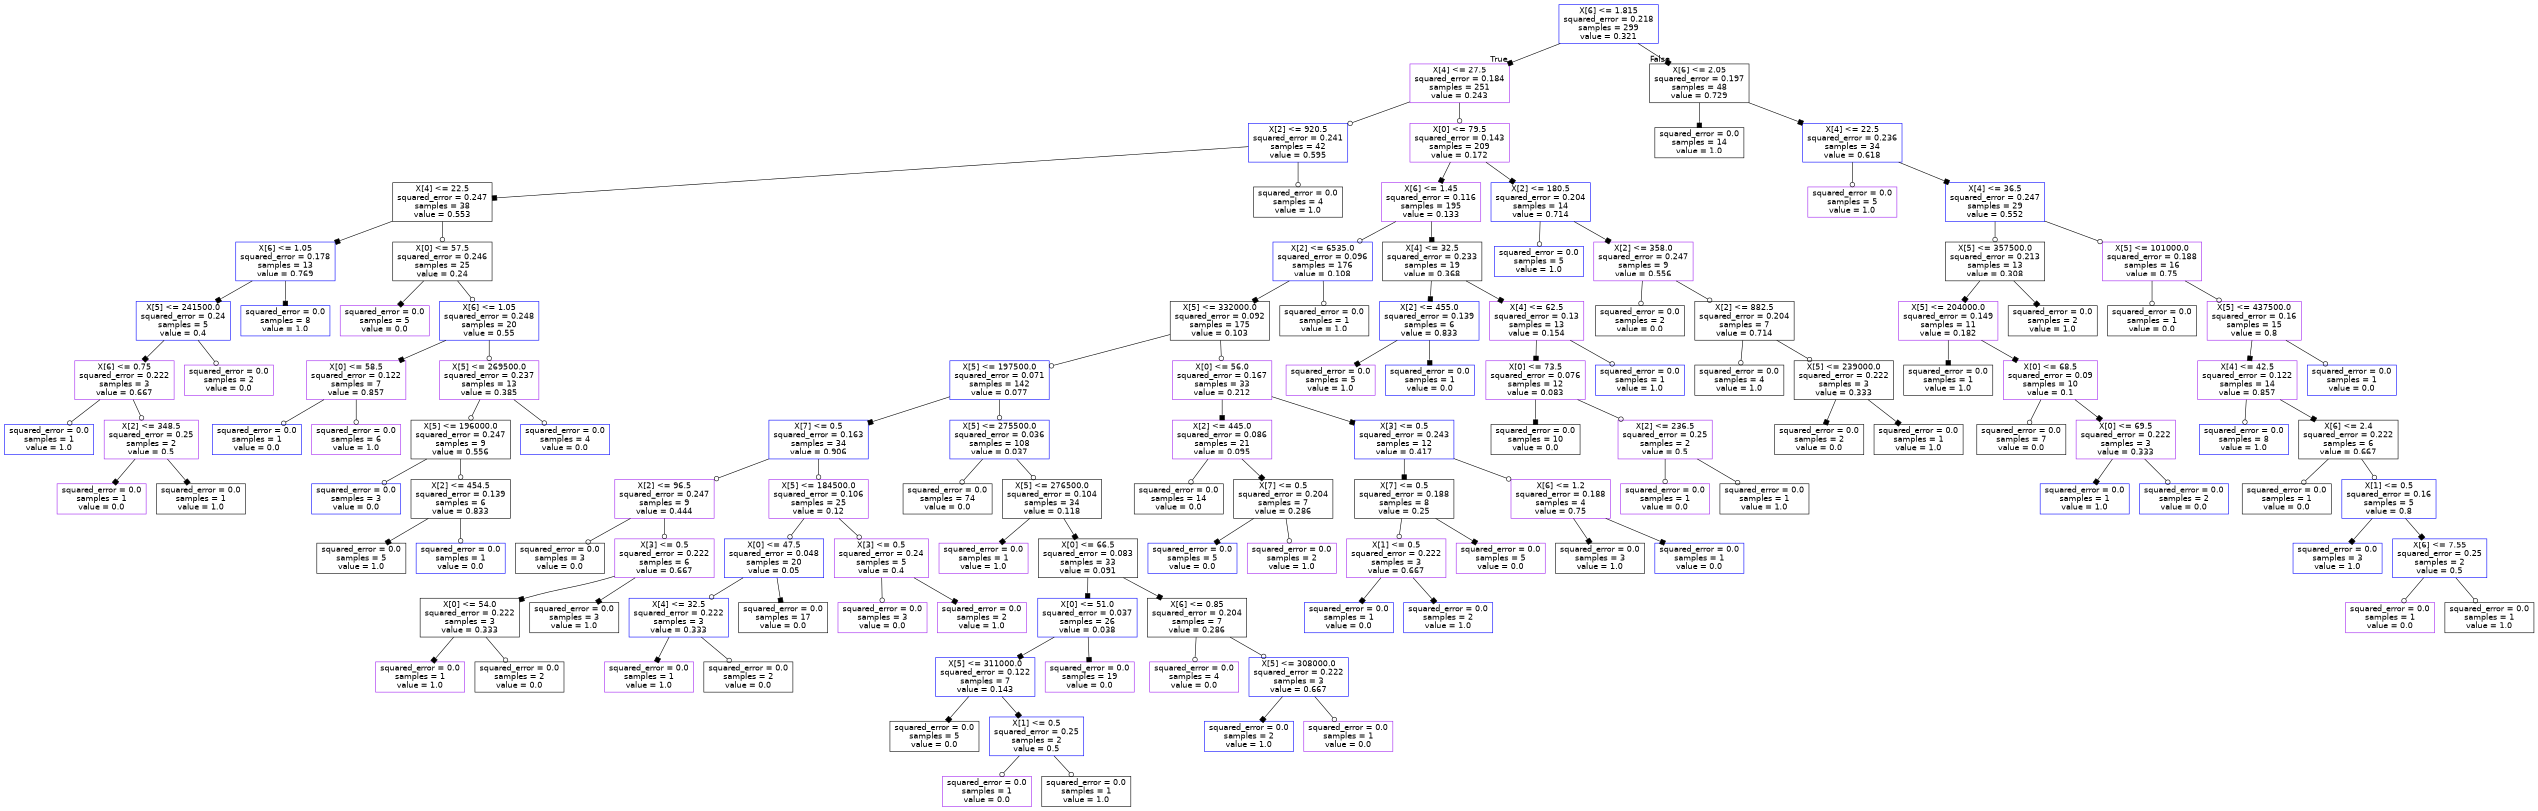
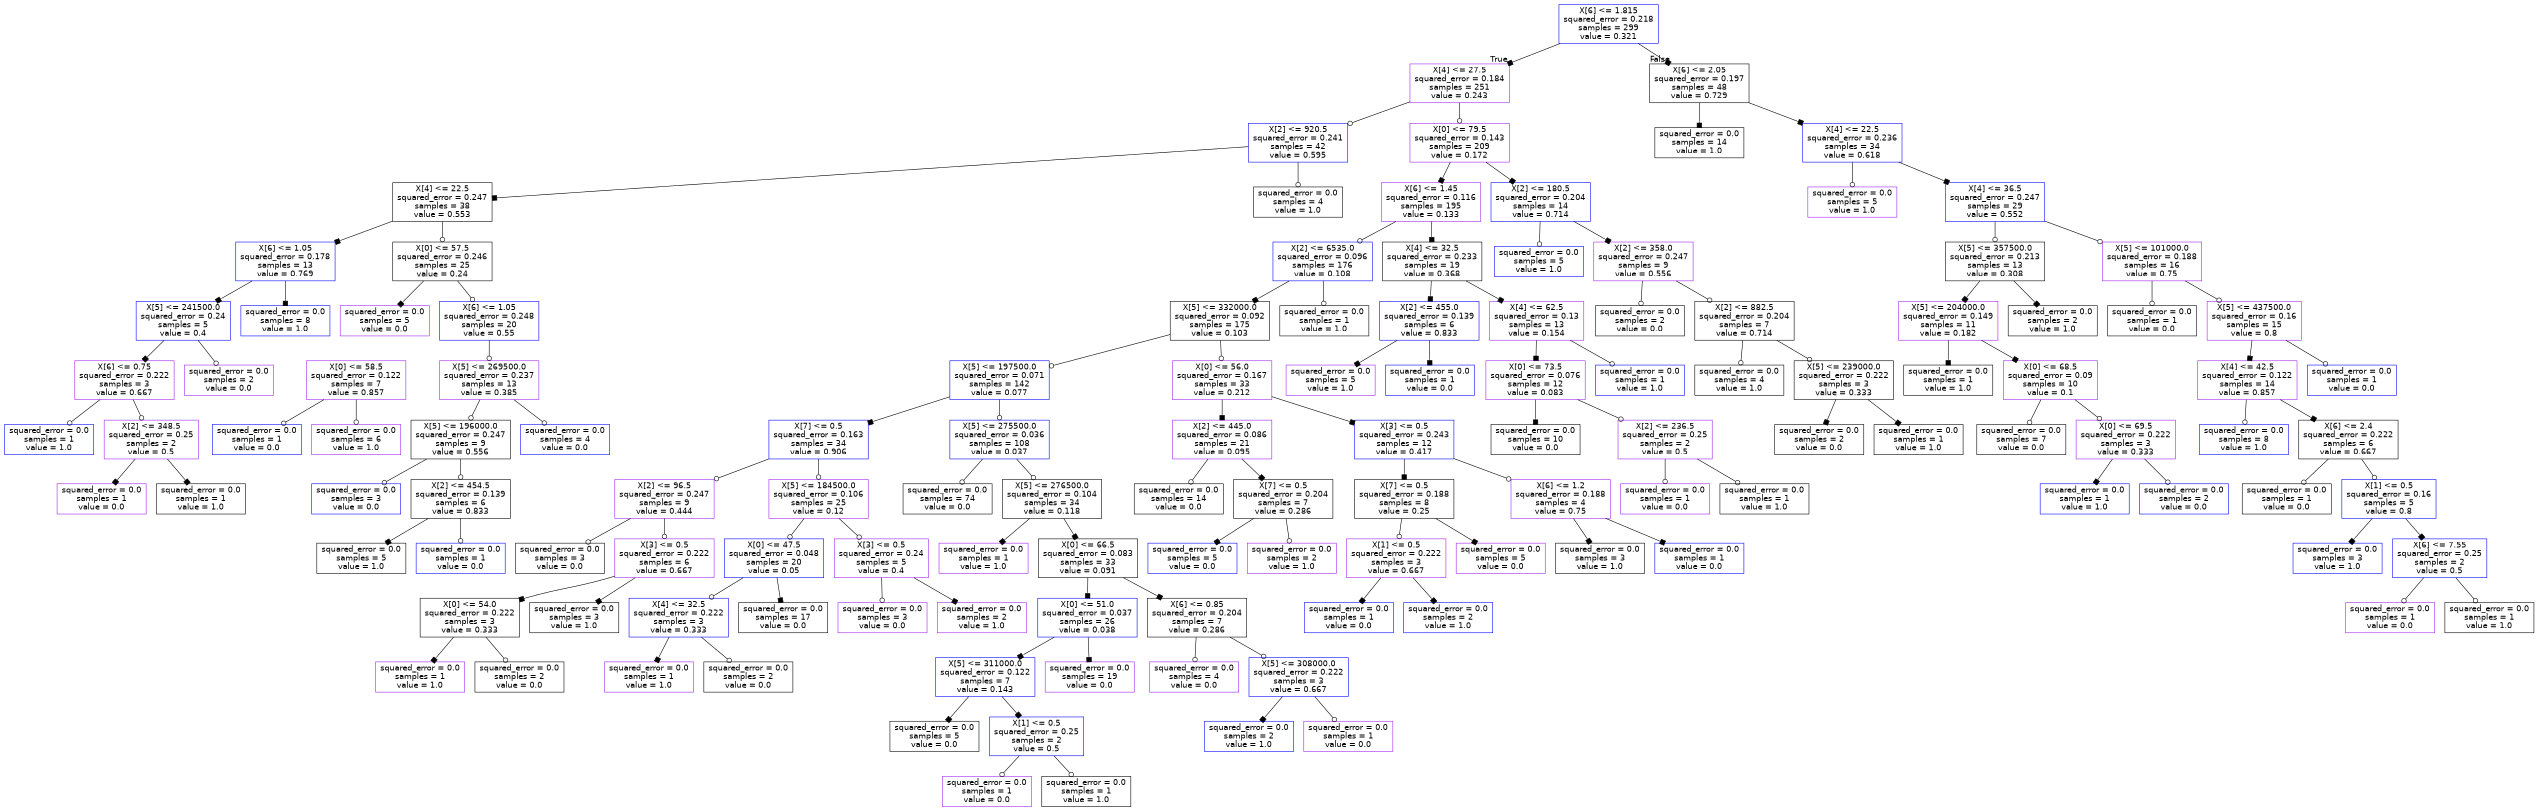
  digraph {
    node [color=purple fontname=helvetica shape=box]
    edge [arrowhead=odot fontname=helvetica]
    n1 [color=blue label="X[6] <= 1.815\nsquared_error = 0.218\nsamples = 299\nvalue = 0.321"]
    n2 [label="X[4] <= 27.5\nsquared_error = 0.184\nsamples = 251\nvalue = 0.243"]
    n3 [color=black label="X[6] <= 2.05\nsquared_error = 0.197\nsamples = 48\nvalue = 0.729"]
    n4 [color=blue label="X[2] <= 920.5\nsquared_error = 0.241\nsamples = 42\nvalue = 0.595"]
    n5 [label="X[0] <= 79.5\nsquared_error = 0.143\nsamples = 209\nvalue = 0.172"]
    n6 [color=black label="squared_error = 0.0\nsamples = 14\nvalue = 1.0"]
    n7 [color=blue label="X[4] <= 22.5\nsquared_error = 0.236\nsamples = 34\nvalue = 0.618"]
    n8 [color=black label="X[4] <= 22.5\nsquared_error = 0.247\nsamples = 38\nvalue = 0.553"]
    n9 [color=black label="squared_error = 0.0\nsamples = 4\nvalue = 1.0"]
    n10 [label="X[6] <= 1.45\nsquared_error = 0.116\nsamples = 195\nvalue = 0.133"]
    n11 [color=blue label="X[2] <= 180.5\nsquared_error = 0.204\nsamples = 14\nvalue = 0.714"]
    n12 [color=blue label="X[6] <= 1.05\nsquared_error = 0.178\nsamples = 13\nvalue = 0.769"]
    n13 [color=black label="X[0] <= 57.5\nsquared_error = 0.246\nsamples = 25\nvalue = 0.24"]
    n14 [color=blue label="X[5] <= 241500.0\nsquared_error = 0.24\nsamples = 5\nvalue = 0.4"]
    n15 [color=blue label="squared_error = 0.0\nsamples = 8\nvalue = 1.0"]
    n16 [label="squared_error = 0.0\nsamples = 5\nvalue = 0.0"]
    n17 [color=blue label="X[6] <= 1.05\nsquared_error = 0.248\nsamples = 20\nvalue = 0.55"]
    n18 [label="X[6] <= 0.75\nsquared_error = 0.222\nsamples = 3\nvalue = 0.667"]
    n19 [label="squared_error = 0.0\nsamples = 2\nvalue = 0.0"]
    n20 [color=blue label="squared_error = 0.0\nsamples = 1\nvalue = 1.0"]
    n21 [label="X[2] <= 348.5\nsquared_error = 0.25\nsamples = 2\nvalue = 0.5"]
    n22 [label="squared_error = 0.0\nsamples = 1\nvalue = 0.0"]
    n23 [color=black label="squared_error = 0.0\nsamples = 1\nvalue = 1.0"]
    n24 [label="X[0] <= 58.5\nsquared_error = 0.122\nsamples = 7\nvalue = 0.857"]
    n25 [label="X[5] <= 269500.0\nsquared_error = 0.237\nsamples = 13\nvalue = 0.385"]
    n26 [color=blue label="squared_error = 0.0\nsamples = 1\nvalue = 0.0"]
    n27 [label="squared_error = 0.0\nsamples = 6\nvalue = 1.0"]
    n28 [color=black label="X[5] <= 196000.0\nsquared_error = 0.247\nsamples = 9\nvalue = 0.556"]
    n29 [color=blue label="squared_error = 0.0\nsamples = 4\nvalue = 0.0"]
    n30 [color=blue label="squared_error = 0.0\nsamples = 3\nvalue = 0.0"]
    n31 [color=black label="X[2] <= 454.5\nsquared_error = 0.139\nsamples = 6\nvalue = 0.833"]
    n32 [color=black label="squared_error = 0.0\nsamples = 5\nvalue = 1.0"]
    n33 [color=blue label="squared_error = 0.0\nsamples = 1\nvalue = 0.0"]
    n34 [color=blue label="X[2] <= 6535.0\nsquared_error = 0.096\nsamples = 176\nvalue = 0.108"]
    n35 [color=black label="X[4] <= 32.5\nsquared_error = 0.233\nsamples = 19\nvalue = 0.368"]
    n36 [color=blue label="squared_error = 0.0\nsamples = 5\nvalue = 1.0"]
    n37 [label="X[2] <= 358.0\nsquared_error = 0.247\nsamples = 9\nvalue = 0.556"]
    n38 [color=black label="X[5] <= 332000.0\nsquared_error = 0.092\nsamples = 175\nvalue = 0.103"]
    n39 [color=black label="squared_error = 0.0\nsamples = 1\nvalue = 1.0"]
    n40 [color=blue label="X[2] <= 455.0\nsquared_error = 0.139\nsamples = 6\nvalue = 0.833"]
    n41 [label="X[4] <= 62.5\nsquared_error = 0.13\nsamples = 13\nvalue = 0.154"]
    n42 [color=blue label="X[5] <= 197500.0\nsquared_error = 0.071\nsamples = 142\nvalue = 0.077"]
    n43 [label="X[0] <= 56.0\nsquared_error = 0.167\nsamples = 33\nvalue = 0.212"]
    n44 [color=blue label="X[7] <= 0.5\nsquared_error = 0.163\nsamples = 34\nvalue = 0.906"]
    n45 [color=blue label="X[5] <= 275500.0\nsquared_error = 0.036\nsamples = 108\nvalue = 0.037"]
    n46 [label="X[2] <= 445.0\nsquared_error = 0.086\nsamples = 21\nvalue = 0.095"]
    n47 [color=blue label="X[3] <= 0.5\nsquared_error = 0.243\nsamples = 12\nvalue = 0.417"]
    n48 [label="X[2] <= 96.5\nsquared_error = 0.247\nsamples = 9\nvalue = 0.444"]
    n49 [label="X[5] <= 184500.0\nsquared_error = 0.106\nsamples = 25\nvalue = 0.12"]
    n50 [color=black label="squared_error = 0.0\nsamples = 74\nvalue = 0.0"]
    n51 [color=black label="X[5] <= 276500.0\nsquared_error = 0.104\nsamples = 34\nvalue = 0.118"]
    n52 [color=black label="squared_error = 0.0\nsamples = 3\nvalue = 0.0"]
    n53 [label="X[3] <= 0.5\nsquared_error = 0.222\nsamples = 6\nvalue = 0.667"]
    n54 [color=blue label="X[0] <= 47.5\nsquared_error = 0.048\nsamples = 20\nvalue = 0.05"]
    n55 [label="X[3] <= 0.5\nsquared_error = 0.24\nsamples = 5\nvalue = 0.4"]
    n56 [color=black label="X[0] <= 54.0\nsquared_error = 0.222\nsamples = 3\nvalue = 0.333"]
    n57 [color=black label="squared_error = 0.0\nsamples = 3\nvalue = 1.0"]
    n58 [label="squared_error = 0.0\nsamples = 1\nvalue = 1.0"]
    n59 [color=black label="squared_error = 0.0\nsamples = 2\nvalue = 0.0"]
    n60 [color=blue label="X[4] <= 32.5\nsquared_error = 0.222\nsamples = 3\nvalue = 0.333"]
    n61 [color=black label="squared_error = 0.0\nsamples = 17\nvalue = 0.0"]
    n62 [label="squared_error = 0.0\nsamples = 3\nvalue = 0.0"]
    n63 [label="squared_error = 0.0\nsamples = 2\nvalue = 1.0"]
    n64 [label="squared_error = 0.0\nsamples = 1\nvalue = 1.0"]
    n65 [color=black label="squared_error = 0.0\nsamples = 2\nvalue = 0.0"]
    n66 [label="squared_error = 0.0\nsamples = 1\nvalue = 1.0"]
    n67 [color=black label="X[0] <= 66.5\nsquared_error = 0.083\nsamples = 33\nvalue = 0.091"]
    n68 [color=blue label="X[0] <= 51.0\nsquared_error = 0.037\nsamples = 26\nvalue = 0.038"]
    n69 [color=black label="X[6] <= 0.85\nsquared_error = 0.204\nsamples = 7\nvalue = 0.286"]
    n70 [color=blue label="X[5] <= 311000.0\nsquared_error = 0.122\nsamples = 7\nvalue = 0.143"]
    n71 [label="squared_error = 0.0\nsamples = 19\nvalue = 0.0"]
    n72 [label="squared_error = 0.0\nsamples = 4\nvalue = 0.0"]
    n73 [color=blue label="X[5] <= 308000.0\nsquared_error = 0.222\nsamples = 3\nvalue = 0.667"]
    n74 [color=black label="squared_error = 0.0\nsamples = 5\nvalue = 0.0"]
    n75 [color=blue label="X[1] <= 0.5\nsquared_error = 0.25\nsamples = 2\nvalue = 0.5"]
    n76 [label="squared_error = 0.0\nsamples = 1\nvalue = 0.0"]
    n77 [color=black label="squared_error = 0.0\nsamples = 1\nvalue = 1.0"]
    n78 [color=blue label="squared_error = 0.0\nsamples = 2\nvalue = 1.0"]
    n79 [label="squared_error = 0.0\nsamples = 1\nvalue = 0.0"]
    n80 [color=black label="squared_error = 0.0\nsamples = 14\nvalue = 0.0"]
    n81 [color=black label="X[7] <= 0.5\nsquared_error = 0.204\nsamples = 7\nvalue = 0.286"]
    n82 [color=black label="X[7] <= 0.5\nsquared_error = 0.188\nsamples = 8\nvalue = 0.25"]
    n83 [label="X[6] <= 1.2\nsquared_error = 0.188\nsamples = 4\nvalue = 0.75"]
    n84 [color=blue label="squared_error = 0.0\nsamples = 5\nvalue = 0.0"]
    n85 [label="squared_error = 0.0\nsamples = 2\nvalue = 1.0"]
    n86 [label="X[1] <= 0.5\nsquared_error = 0.222\nsamples = 3\nvalue = 0.667"]
    n87 [label="squared_error = 0.0\nsamples = 5\nvalue = 0.0"]
    n88 [color=black label="squared_error = 0.0\nsamples = 3\nvalue = 1.0"]
    n89 [color=blue label="squared_error = 0.0\nsamples = 1\nvalue = 0.0"]
    n90 [color=blue label="squared_error = 0.0\nsamples = 1\nvalue = 0.0"]
    n91 [color=blue label="squared_error = 0.0\nsamples = 2\nvalue = 1.0"]
    n92 [label="squared_error = 0.0\nsamples = 5\nvalue = 1.0"]
    n93 [color=blue label="squared_error = 0.0\nsamples = 1\nvalue = 0.0"]
    n94 [label="X[0] <= 73.5\nsquared_error = 0.076\nsamples = 12\nvalue = 0.083"]
    n95 [color=blue label="squared_error = 0.0\nsamples = 1\nvalue = 1.0"]
    n96 [color=black label="squared_error = 0.0\nsamples = 10\nvalue = 0.0"]
    n97 [label="X[2] <= 236.5\nsquared_error = 0.25\nsamples = 2\nvalue = 0.5"]
    n98 [label="squared_error = 0.0\nsamples = 1\nvalue = 0.0"]
    n99 [color=black label="squared_error = 0.0\nsamples = 1\nvalue = 1.0"]
    n100 [color=black label="squared_error = 0.0\nsamples = 2\nvalue = 0.0"]
    n101 [color=black label="X[2] <= 882.5\nsquared_error = 0.204\nsamples = 7\nvalue = 0.714"]
    n102 [color=black label="squared_error = 0.0\nsamples = 4\nvalue = 1.0"]
    n103 [color=black label="X[5] <= 239000.0\nsquared_error = 0.222\nsamples = 3\nvalue = 0.333"]
    n104 [color=black label="squared_error = 0.0\nsamples = 2\nvalue = 0.0"]
    n105 [color=black label="squared_error = 0.0\nsamples = 1\nvalue = 1.0"]
    n106 [label="squared_error = 0.0\nsamples = 5\nvalue = 1.0"]
    n107 [color=blue label="X[4] <= 36.5\nsquared_error = 0.247\nsamples = 29\nvalue = 0.552"]
    n108 [color=black label="X[5] <= 357500.0\nsquared_error = 0.213\nsamples = 13\nvalue = 0.308"]
    n109 [label="X[5] <= 101000.0\nsquared_error = 0.188\nsamples = 16\nvalue = 0.75"]
    n110 [label="X[5] <= 204000.0\nsquared_error = 0.149\nsamples = 11\nvalue = 0.182"]
    n111 [color=black label="squared_error = 0.0\nsamples = 2\nvalue = 1.0"]
    n112 [color=black label="squared_error = 0.0\nsamples = 1\nvalue = 0.0"]
    n113 [label="X[5] <= 437500.0\nsquared_error = 0.16\nsamples = 15\nvalue = 0.8"]
    n114 [color=black label="squared_error = 0.0\nsamples = 1\nvalue = 1.0"]
    n115 [label="X[0] <= 68.5\nsquared_error = 0.09\nsamples = 10\nvalue = 0.1"]
    n116 [color=black label="squared_error = 0.0\nsamples = 7\nvalue = 0.0"]
    n117 [label="X[0] <= 69.5\nsquared_error = 0.222\nsamples = 3\nvalue = 0.333"]
    n118 [color=blue label="squared_error = 0.0\nsamples = 1\nvalue = 1.0"]
    n119 [color=blue label="squared_error = 0.0\nsamples = 2\nvalue = 0.0"]
    n120 [label="X[4] <= 42.5\nsquared_error = 0.122\nsamples = 14\nvalue = 0.857"]
    n121 [color=blue label="squared_error = 0.0\nsamples = 1\nvalue = 0.0"]
    n122 [color=blue label="squared_error = 0.0\nsamples = 8\nvalue = 1.0"]
    n123 [color=black label="X[6] <= 2.4\nsquared_error = 0.222\nsamples = 6\nvalue = 0.667"]
    n124 [color=black label="squared_error = 0.0\nsamples = 1\nvalue = 0.0"]
    n125 [color=blue label="X[1] <= 0.5\nsquared_error = 0.16\nsamples = 5\nvalue = 0.8"]
    n126 [color=blue label="squared_error = 0.0\nsamples = 3\nvalue = 1.0"]
    n127 [color=blue label="X[6] <= 7.55\nsquared_error = 0.25\nsamples = 2\nvalue = 0.5"]
    n128 [label="squared_error = 0.0\nsamples = 1\nvalue = 0.0"]
    n129 [color=black label="squared_error = 0.0\nsamples = 1\nvalue = 1.0"]
    n1 -> n2 [arrowhead=box headlabel=True labelangle=45 labeldistance=2.5]
    n1 -> n3 [arrowhead=box headlabel=False labelangle=-45 labeldistance=2.5]
    n2 -> n4
    n2 -> n5
    n3 -> n6 [arrowhead=box]
    n3 -> n7 [arrowhead=box]
    n4 -> n8 [arrowhead=box]
    n4 -> n9
    n5 -> n10 [arrowhead=box]
    n5 -> n11 [arrowhead=box]
    n7 -> n106
    n7 -> n107 [arrowhead=box]
    n8 -> n12 [arrowhead=box]
    n8 -> n13
    n10 -> n34
    n10 -> n35 [arrowhead=box]
    n11 -> n36
    n11 -> n37 [arrowhead=box]
    n12 -> n14 [arrowhead=box]
    n12 -> n15 [arrowhead=box]
    n13 -> n16 [arrowhead=box]
    n13 -> n17
    n14 -> n18 [arrowhead=box]
    n14 -> n19
-   n17 -> n24 [arrowhead=box]
    n17 -> n25
    n18 -> n20
    n18 -> n21
    n21 -> n22 [arrowhead=box]
    n21 -> n23 [arrowhead=box]
    n24 -> n26
    n24 -> n27
    n25 -> n28
    n25 -> n29
    n28 -> n30
    n28 -> n31
    n31 -> n32 [arrowhead=box]
    n31 -> n33
    n34 -> n38 [arrowhead=box]
    n34 -> n39
    n35 -> n40 [arrowhead=box]
    n35 -> n41 [arrowhead=box]
    n37 -> n100
    n37 -> n101
    n38 -> n42
    n38 -> n43
    n40 -> n92 [arrowhead=box]
    n40 -> n93 [arrowhead=box]
    n41 -> n94 [arrowhead=box]
    n41 -> n95
    n42 -> n44 [arrowhead=box]
    n42 -> n45
    n43 -> n46 [arrowhead=box]
    n43 -> n47 [arrowhead=box]
    n44 -> n48
    n44 -> n49
    n45 -> n50
    n45 -> n51
    n46 -> n80
    n46 -> n81 [arrowhead=box]
    n47 -> n82 [arrowhead=box]
    n47 -> n83
    n48 -> n52
    n48 -> n53
    n49 -> n54
    n49 -> n55
    n51 -> n66 [arrowhead=box]
    n51 -> n67 [arrowhead=box]
    n53 -> n56 [arrowhead=box]
    n53 -> n57 [arrowhead=box]
    n54 -> n60
    n54 -> n61 [arrowhead=box]
    n55 -> n62
    n55 -> n63 [arrowhead=box]
    n56 -> n58 [arrowhead=box]
    n56 -> n59
    n60 -> n64 [arrowhead=box]
    n60 -> n65
    n67 -> n68 [arrowhead=box]
    n67 -> n69 [arrowhead=box]
    n68 -> n70 [arrowhead=box]
    n68 -> n71 [arrowhead=box]
    n69 -> n72
    n69 -> n73
    n70 -> n74 [arrowhead=box]
    n70 -> n75 [arrowhead=box]
    n73 -> n78 [arrowhead=box]
    n73 -> n79
    n75 -> n76
    n75 -> n77
    n81 -> n84 [arrowhead=box]
    n81 -> n85
    n82 -> n86
    n82 -> n87 [arrowhead=box]
    n83 -> n88 [arrowhead=box]
    n83 -> n89 [arrowhead=box]
    n86 -> n90 [arrowhead=box]
    n86 -> n91 [arrowhead=box]
    n94 -> n96 [arrowhead=box]
    n94 -> n97
    n97 -> n98
    n97 -> n99
    n101 -> n102
    n101 -> n103
    n103 -> n104 [arrowhead=box]
    n103 -> n105 [arrowhead=box]
    n107 -> n108
    n107 -> n109
    n108 -> n110 [arrowhead=box]
    n108 -> n111 [arrowhead=box]
    n109 -> n112
    n109 -> n113
    n110 -> n114 [arrowhead=box]
    n110 -> n115 [arrowhead=box]
    n113 -> n120 [arrowhead=box]
    n113 -> n121
    n115 -> n116
-   n115 -> n117 [arrowhead=box]
+   n115 -> n117
    n117 -> n118 [arrowhead=box]
    n117 -> n119
    n120 -> n122
    n120 -> n123 [arrowhead=box]
    n123 -> n124
    n123 -> n125
    n125 -> n126 [arrowhead=box]
    n125 -> n127 [arrowhead=box]
    n127 -> n128
    n127 -> n129
  }
